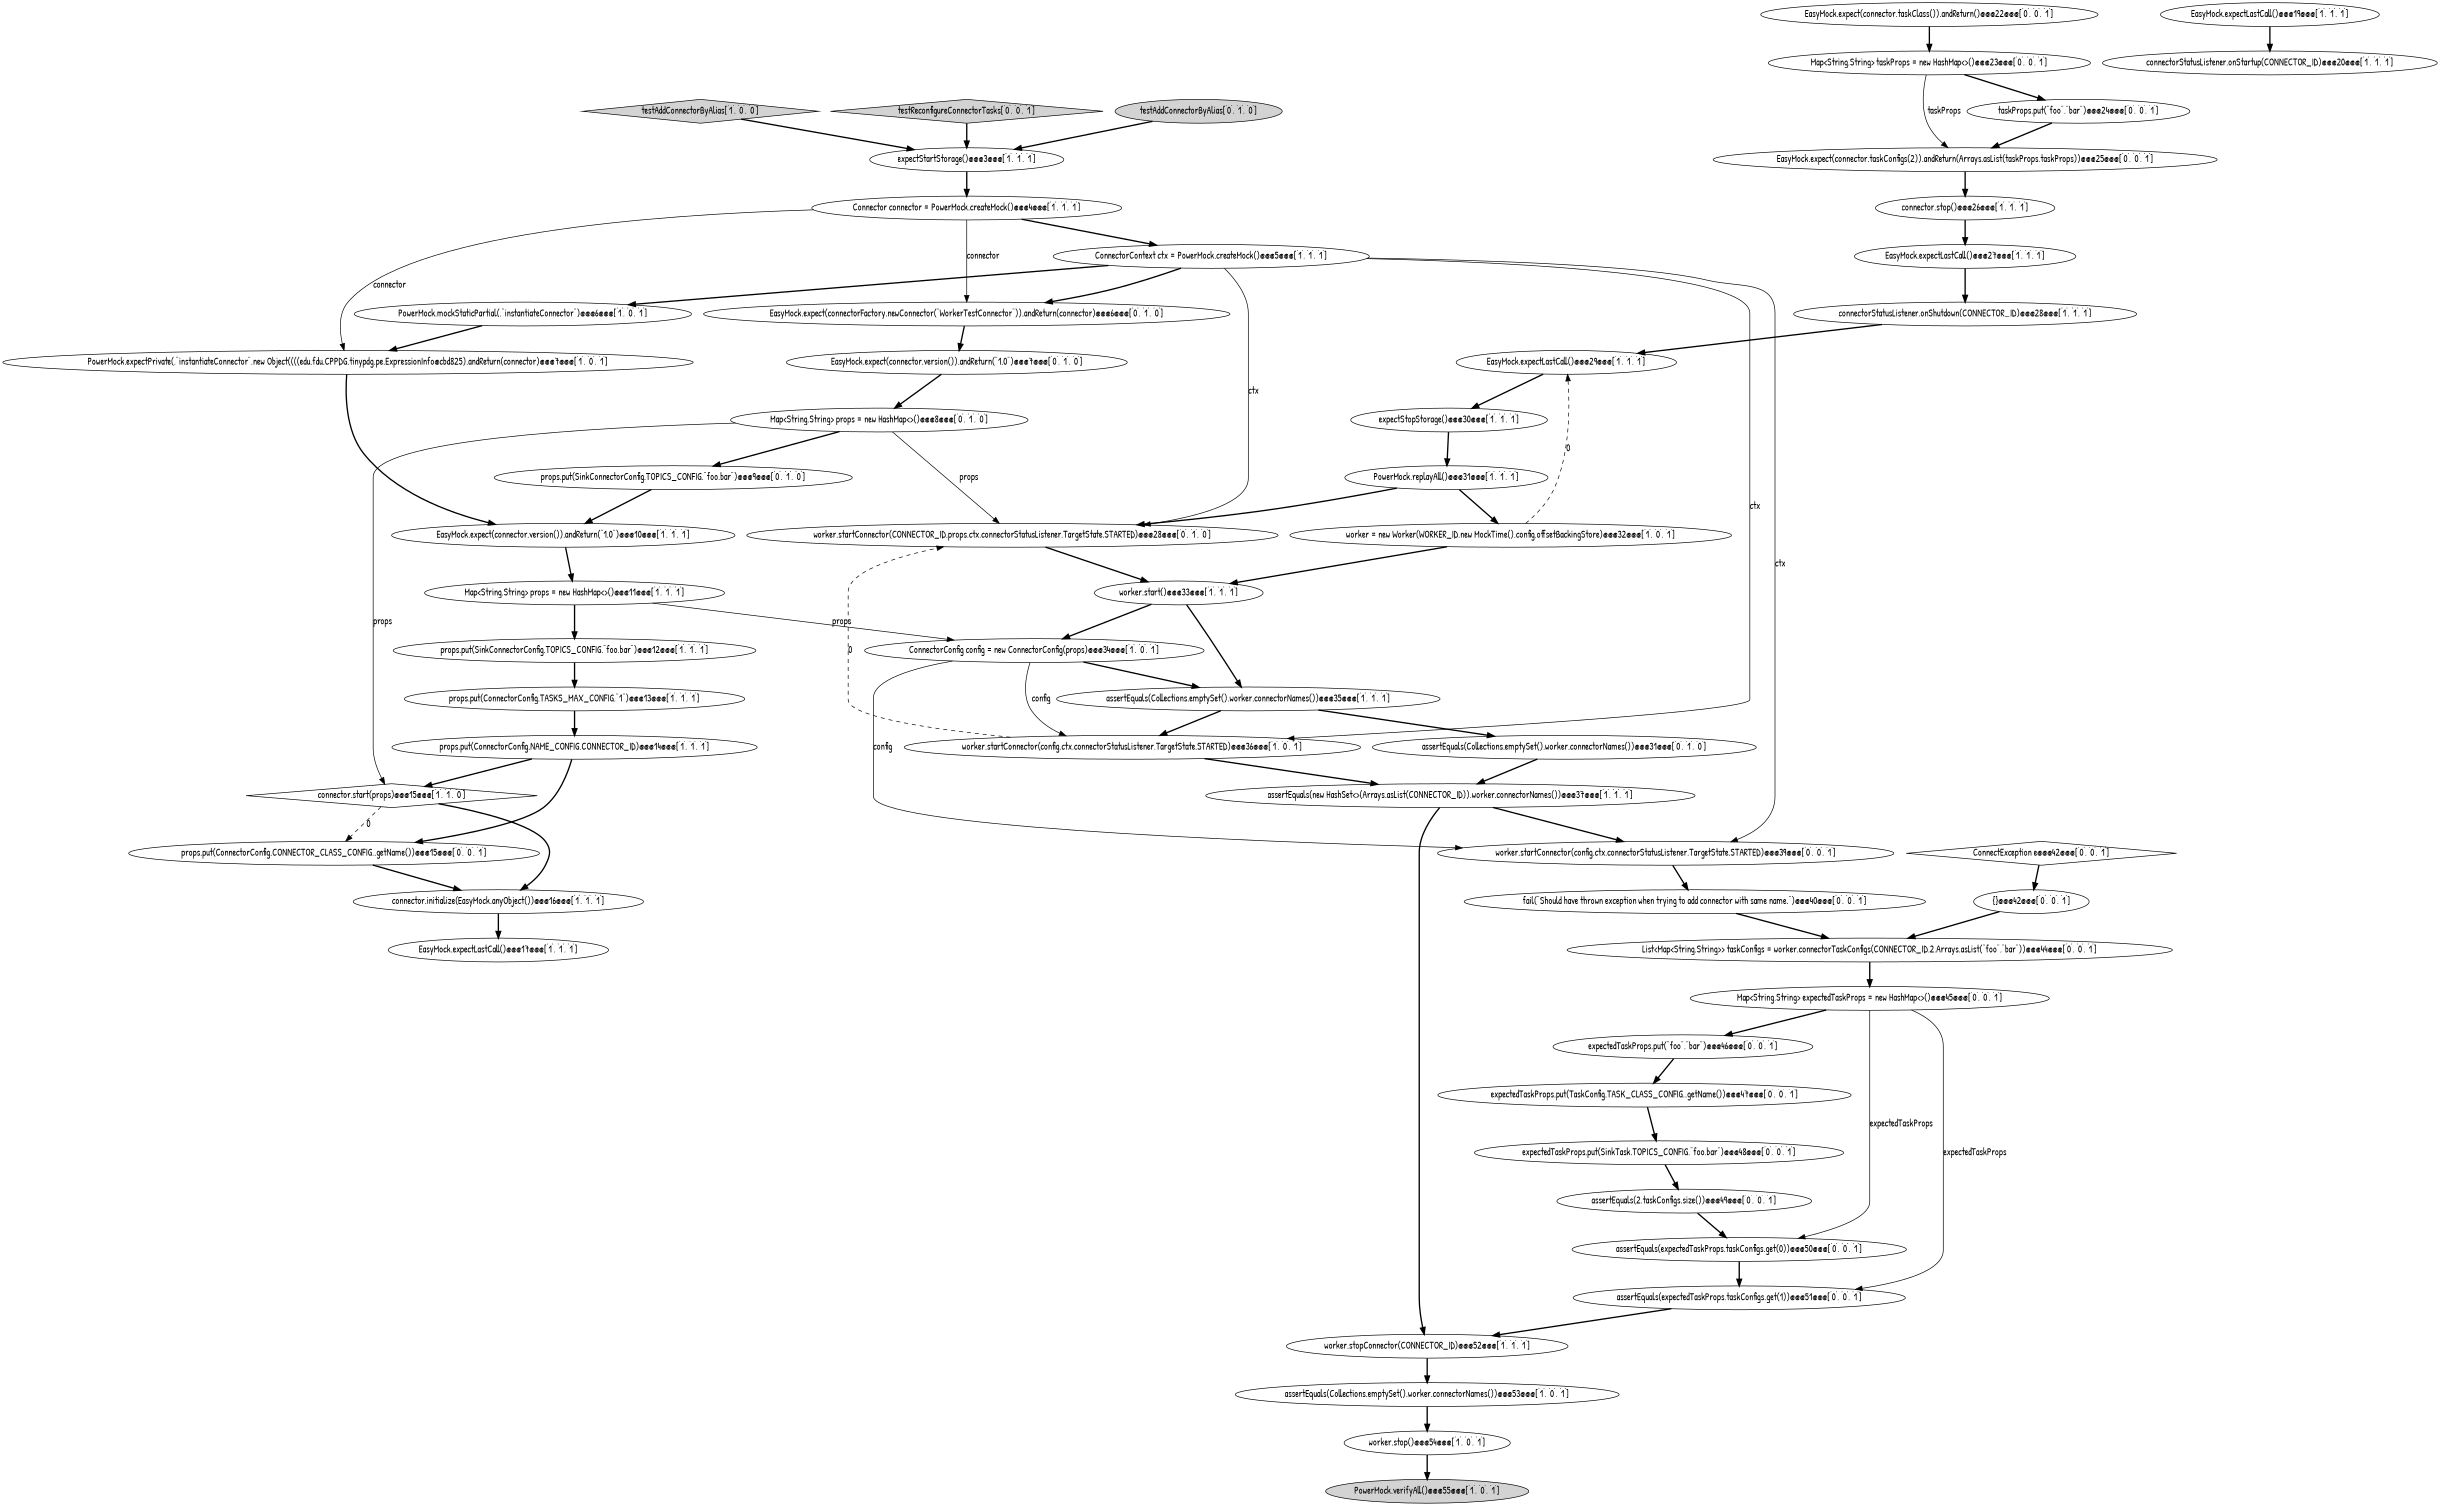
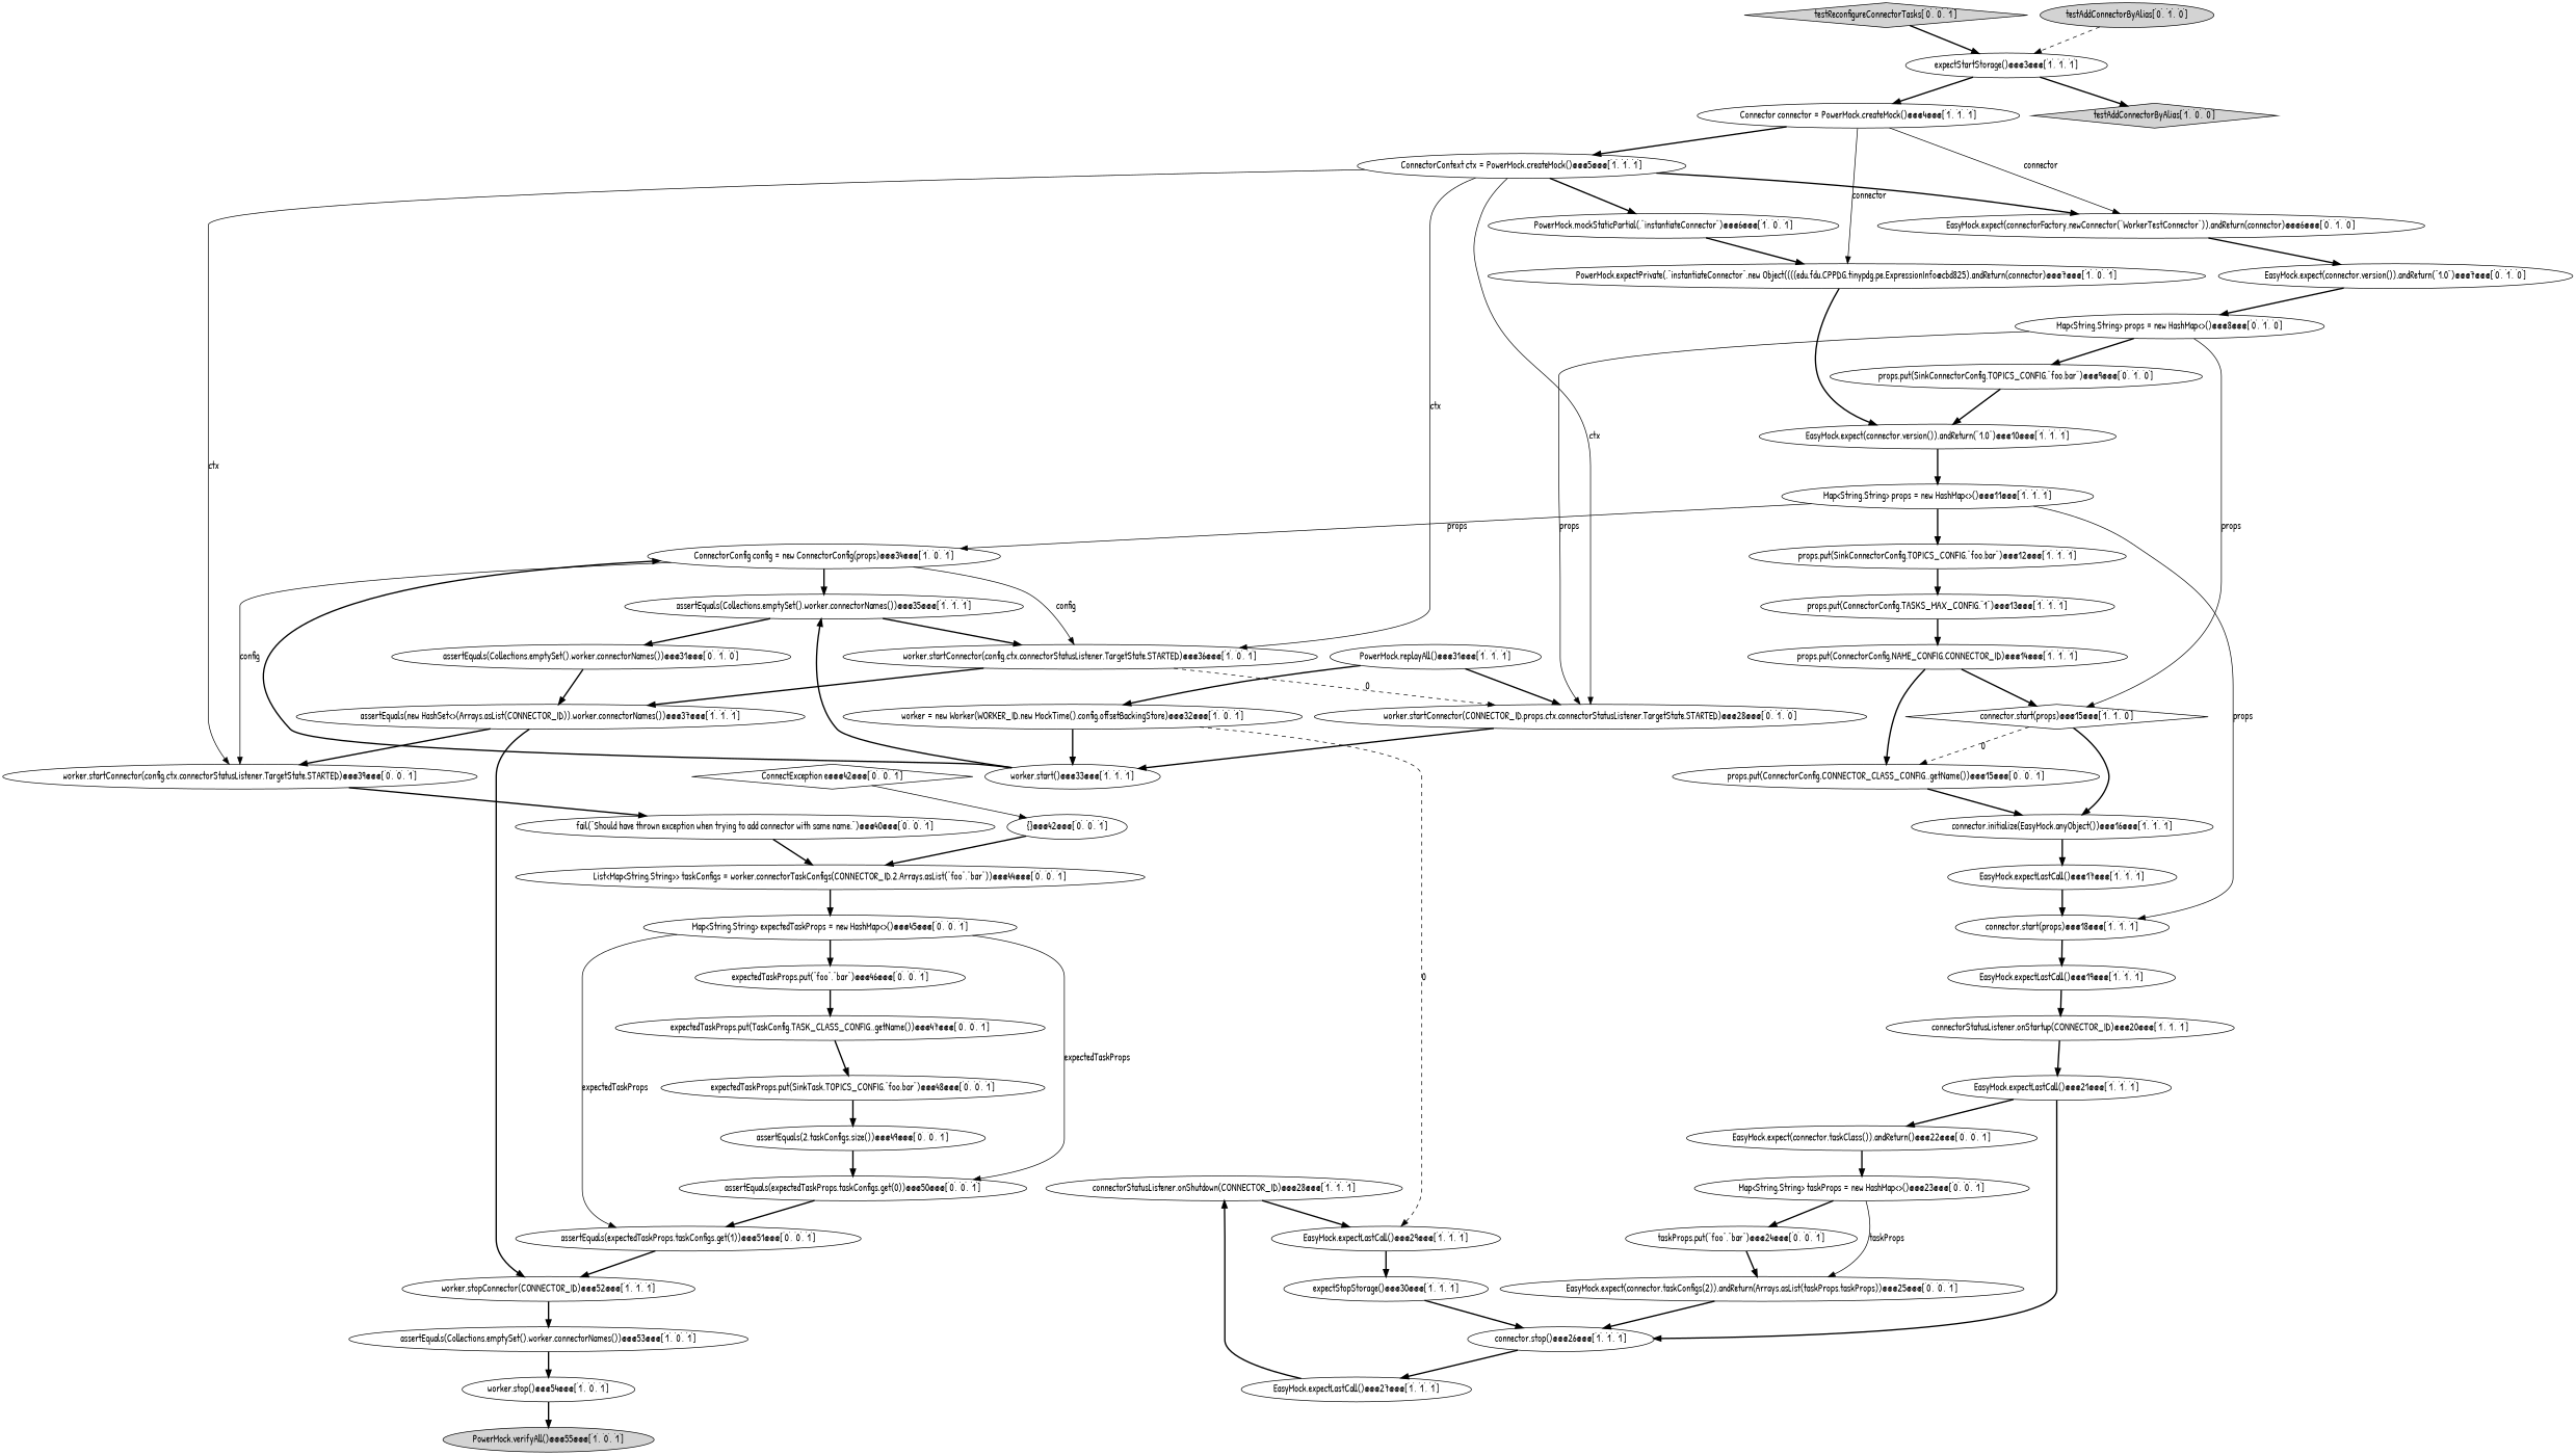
  digraph {
    fontname="Patrick Hand"
    node [fillcolor=white fontname="Patrick Hand" shape=ellipse style=filled]
    edge [fontname="Patrick Hand" style=bold]
    n1 [label="connectorStatusListener.onShutdown(CONNECTOR_ID)@@@28@@@['1', '1', '1']"]
    n2 [label="EasyMock.expectLastCall()@@@29@@@['1', '1', '1']"]
    n3 [label="expectStopStorage()@@@30@@@['1', '1', '1']"]
    n4 [label="EasyMock.expect(connector.version()).andReturn(\"1.0\")@@@10@@@['1', '1', '1']"]
    n5 [label="Map<String,String> props = new HashMap<>()@@@11@@@['1', '1', '1']"]
+   n6 [label="connector.start(props)@@@18@@@['1', '1', '1']"]
    n7 [label="props.put(SinkConnectorConfig.TOPICS_CONFIG,\"foo,bar\")@@@12@@@['1', '1', '1']"]
    n8 [label="ConnectorConfig config = new ConnectorConfig(props)@@@34@@@['1', '0', '1']"]
    n9 [label="connector.start(props)@@@15@@@['1', '1', '0']" shape=diamond]
    n10 [label="connector.initialize(EasyMock.anyObject())@@@16@@@['1', '1', '1']"]
    n11 [label="props.put(ConnectorConfig.CONNECTOR_CLASS_CONFIG,.getName())@@@15@@@['0', '0', '1']"]
    n12 [label="EasyMock.expectLastCall()@@@17@@@['1', '1', '1']"]
    n13 [label="PowerMock.replayAll()@@@31@@@['1', '1', '1']"]
    n14 [fillcolor=lightgray label="PowerMock.verifyAll()@@@55@@@['1', '0', '1']"]
    n15 [label="EasyMock.expect(connector.version()).andReturn(\"1.0\")@@@7@@@['0', '1', '0']"]
    n16 [label="Map<String,String> props = new HashMap<>()@@@8@@@['0', '1', '0']"]
    n17 [label="worker.startConnector(CONNECTOR_ID,props,ctx,connectorStatusListener,TargetState.STARTED)@@@28@@@['0', '1', '0']"]
    n18 [label="props.put(SinkConnectorConfig.TOPICS_CONFIG,\"foo,bar\")@@@9@@@['0', '1', '0']"]
    n19 [label="Map<String,String> taskProps = new HashMap<>()@@@23@@@['0', '0', '1']"]
    n20 [label="taskProps.put(\"foo\",\"bar\")@@@24@@@['0', '0', '1']"]
    n21 [label="EasyMock.expect(connector.taskConfigs(2)).andReturn(Arrays.asList(taskProps,taskProps))@@@25@@@['0', '0', '1']"]
    n22 [label="connector.stop()@@@26@@@['1', '1', '1']"]
    n23 [label="worker.startConnector(config,ctx,connectorStatusListener,TargetState.STARTED)@@@39@@@['0', '0', '1']"]
    n24 [label="fail(\"Should have thrown exception when trying to add connector with same name.\")@@@40@@@['0', '0', '1']"]
    n25 [label="List<Map<String,String>> taskConfigs = worker.connectorTaskConfigs(CONNECTOR_ID,2,Arrays.asList(\"foo\",\"bar\"))@@@44@@@['0', '0', '1']"]
    n26 [label="EasyMock.expectLastCall()@@@19@@@['1', '1', '1']"]
    n27 [label="props.put(ConnectorConfig.TASKS_MAX_CONFIG,\"1\")@@@13@@@['1', '1', '1']"]
    n28 [label="assertEquals(Collections.emptySet(),worker.connectorNames())@@@35@@@['1', '1', '1']"]
    n29 [label="worker.startConnector(config,ctx,connectorStatusListener,TargetState.STARTED)@@@36@@@['1', '0', '1']"]
    n30 [label="assertEquals(Collections.emptySet(),worker.connectorNames())@@@31@@@['0', '1', '0']"]
    n31 [label="assertEquals(new HashSet<>(Arrays.asList(CONNECTOR_ID)),worker.connectorNames())@@@37@@@['1', '1', '1']"]
    n32 [label="connectorStatusListener.onStartup(CONNECTOR_ID)@@@20@@@['1', '1', '1']"]
+   n33 [label="EasyMock.expectLastCall()@@@21@@@['1', '1', '1']"]
    n34 [label="Map<String,String> expectedTaskProps = new HashMap<>()@@@45@@@['0', '0', '1']"]
    n35 [label="expectedTaskProps.put(\"foo\",\"bar\")@@@46@@@['0', '0', '1']"]
    n36 [label="expectedTaskProps.put(TaskConfig.TASK_CLASS_CONFIG,.getName())@@@47@@@['0', '0', '1']"]
    n37 [label="expectedTaskProps.put(SinkTask.TOPICS_CONFIG,\"foo,bar\")@@@48@@@['0', '0', '1']"]
    n38 [label="assertEquals(expectedTaskProps,taskConfigs.get(0))@@@50@@@['0', '0', '1']"]
    n39 [label="assertEquals(expectedTaskProps,taskConfigs.get(1))@@@51@@@['0', '0', '1']"]
    n40 [label="EasyMock.expectLastCall()@@@27@@@['1', '1', '1']"]
    n41 [label="props.put(ConnectorConfig.NAME_CONFIG,CONNECTOR_ID)@@@14@@@['1', '1', '1']"]
    n42 [label="worker = new Worker(WORKER_ID,new MockTime(),config,offsetBackingStore)@@@32@@@['1', '0', '1']"]
    n43 [label="worker.start()@@@33@@@['1', '1', '1']"]
    n44 [label="EasyMock.expect(connectorFactory.newConnector(\"WorkerTestConnector\")).andReturn(connector)@@@6@@@['0', '1', '0']"]
    n45 [label="assertEquals(2,taskConfigs.size())@@@49@@@['0', '0', '1']"]
    n46 [label="EasyMock.expect(connector.taskClass()).andReturn()@@@22@@@['0', '0', '1']"]
    n47 [label="Connector connector = PowerMock.createMock()@@@4@@@['1', '1', '1']"]
    n48 [label="PowerMock.expectPrivate(,\"instantiateConnector\",new Object((((edu.fdu.CPPDG.tinypdg.pe.ExpressionInfo@cbd825).andReturn(connector)@@@7@@@['1', '0', '1']"]
    n49 [label="ConnectorContext ctx = PowerMock.createMock()@@@5@@@['1', '1', '1']"]
    n50 [label="PowerMock.mockStaticPartial(,\"instantiateConnector\")@@@6@@@['1', '0', '1']"]
    n51 [label="worker.stopConnector(CONNECTOR_ID)@@@52@@@['1', '1', '1']"]
    n52 [label="assertEquals(Collections.emptySet(),worker.connectorNames())@@@53@@@['1', '0', '1']"]
    n53 [fillcolor=lightgray label="testReconfigureConnectorTasks['0', '0', '1']" shape=diamond]
    n54 [label="expectStartStorage()@@@3@@@['1', '1', '1']"]
    n55 [label="ConnectException e@@@42@@@['0', '0', '1']" shape=diamond]
    n56 [label="{}@@@42@@@['0', '0', '1']"]
    n57 [label="worker.stop()@@@54@@@['1', '0', '1']"]
    n58 [fillcolor=lightgray label="testAddConnectorByAlias['0', '1', '0']"]
    n59 [fillcolor=lightgray label="testAddConnectorByAlias['1', '0', '0']" shape=diamond]
    n1 -> n2
    n2 -> n3
-   n3 -> n13
+   n3 -> n22
    n4 -> n5
+   n5 -> n6 [label=props style=solid]
    n5 -> n7
    n5 -> n8 [label=props style=solid]
+   n6 -> n26
    n7 -> n27
    n8 -> n23 [label=config style=solid]
    n8 -> n28
    n8 -> n29 [label=config style=solid]
    n9 -> n10
    n9 -> n11 [label=0 style=dashed]
    n10 -> n12
    n11 -> n10
+   n12 -> n6
    n13 -> n17
    n13 -> n42
    n15 -> n16
    n16 -> n9 [label=props style=solid]
    n16 -> n17 [label=props style=solid]
    n16 -> n18
    n17 -> n43
    n18 -> n4
    n19 -> n20
    n19 -> n21 [label=taskProps style=solid]
    n20 -> n21
    n21 -> n22
    n22 -> n40
    n23 -> n24
    n24 -> n25
    n25 -> n34
    n26 -> n32
    n27 -> n41
    n28 -> n29
    n28 -> n30
    n29 -> n17 [label=0 style=dashed]
    n29 -> n31
    n30 -> n31
    n31 -> n23
    n31 -> n51
+   n32 -> n33
+   n33 -> n22
+   n33 -> n46
    n34 -> n35
    n34 -> n38 [label=expectedTaskProps style=solid]
    n34 -> n39 [label=expectedTaskProps style=solid]
    n35 -> n36
    n36 -> n37
    n37 -> n45
    n38 -> n39
    n39 -> n51
    n40 -> n1
    n41 -> n9
    n41 -> n11
    n42 -> n2 [label=0 style=dashed]
    n42 -> n43
    n43 -> n8
    n43 -> n28
    n44 -> n15
    n45 -> n38
    n46 -> n19
    n47 -> n44 [label=connector style=solid]
    n47 -> n48 [label=connector style=solid]
    n47 -> n49
    n48 -> n4
    n49 -> n17 [label=ctx style=solid]
    n49 -> n23 [label=ctx style=solid]
    n49 -> n29 [label=ctx style=solid]
    n49 -> n44
    n49 -> n50
    n50 -> n48
    n51 -> n52
    n52 -> n57
    n53 -> n54
    n54 -> n47
-   n55 -> n56
+   n55 -> n56 [style=solid]
    n56 -> n25
    n57 -> n14
-   n58 -> n54
-   n59 -> n54
+   n58 -> n54 [style=dashed]
+   n54 -> n59
  }
